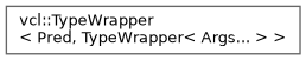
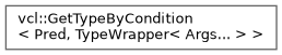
  digraph {
    rankdir=LR
-   n1 [color=grey40 fillcolor=white fontname=Helvetica fontsize=10 height=0.2 label="vcl::TypeWrapper\l\< Pred, TypeWrapper\< Args... \> \>" shape=box style=filled width=0.4]
+   n1 [color=grey40 fillcolor=white fontname=Helvetica fontsize=10 height=0.2 label="vcl::GetTypeByCondition\l\< Pred, TypeWrapper\< Args... \> \>" shape=box style=filled width=0.4]
  }
